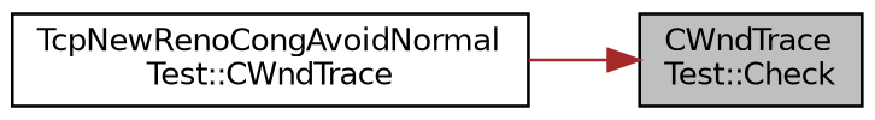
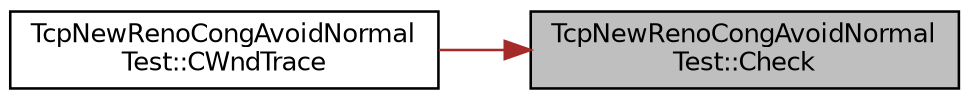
  digraph {
    rankdir=RL
    node [color=black fontname=Helvetica fontsize=10 shape=record style=filled]
-   n1 [fillcolor=grey75 fontcolor=black height=0.2 label="CWndTrace\lTest::Check" width=0.4]
+   n1 [fillcolor=grey75 fontcolor=black height=0.2 label="TcpNewRenoCongAvoidNormal\lTest::Check" width=0.4]
    n2 [fillcolor=white height=0.2 label="TcpNewRenoCongAvoidNormal\lTest::CWndTrace" width=0.4]
    n1 -> n2 [color=brown dir=back fontname=Helvetica fontsize=10 labelfontname=Helvetica labelfontsize=10 style=solid]
  }
